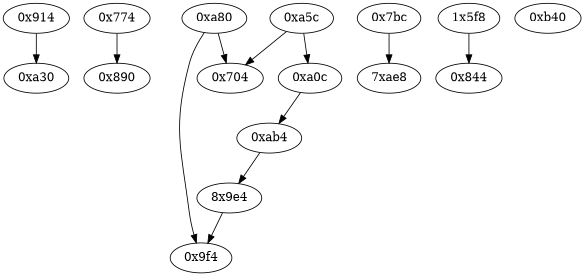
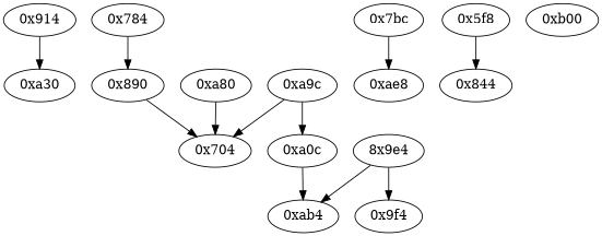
  strict digraph {
    "0xa30" [opcode="[u'ldr', u'ldr', u'ldr', u'add', u'str', u'ldr', u'ldr', u'ldr', u'add', u'sub', u'sub', u'mul', u'eor', u'and', u'ldr', u'ldr', u'mov', u'mov', u'cmp', u'mov']"]
-   "0x784" [opcode="[u'ldr', u'str', u'ldr', u'b']" label="0x774"]
+   "0x784" [opcode="[u'ldr', u'str', u'ldr', u'b']"]
    "0x890" [opcode="[u'ldr', u'mov', u'str', u'ldr', u'ldr', u'ldr', u'add', u'sub', u'sub', u'mul', u'mov', u'eor', u'and', u'ldr', u'mov', u'ldr', u'cmp', u'mov', u'teq', u'mov', u'mov', u'cmp', u'mov', u'mov', u'b']"]
    n4 [label="8x9e4" opcode="[u'ldrb', u'str', u'ldr', u'b']"]
    "0x9f4" [opcode="[u'ldr', u'ldr', u'mul', u'ldr', u'str', u'b']"]
    "0x704" [opcode="[u'ldr', u'ldr', u'bl', u'ldr', u'ldr', u'mvn', u'ldr', u'rsb', u'mvn', u'mul', u'eor', u'and', u'ldr', u'ldr', u'mov', u'mov', u'cmp', u'mov', u'b']"]
    "0xa0c" [opcode="[u'ldrb', u'ldr', u'rsb', u'sub', u'rsb', u'str', u'ldr', u'add', u'b']"]
    "0xab4" [opcode="[u'ldr', u'str', u'ldr', u'str', u'ldr', u'ldrb', u'strb', u'ldr', u'ldr', u'ldrb', u'cmp', u'mov', u'b']"]
    "0xa80" [opcode="[u'cmp', u'mov', u'mov', u'cmp', u'mov', u'mov', u'b']"]
    "0x914" [opcode="[u'ldr', u'ldr', u'ldr', u'ldr', u'ldr', u'ldr', u'ldr', u'ldr', u'ldr', u'ldr', u'ldr', u'ldr', u'mov', u'b']"]
    "0x7bc" [opcode="[u'ldr', u'ldr', u'ldr', u'str', u'ldr', u'ldr', u'rsb', u'mvn', u'mul', u'mvn', u'ldr', u'ldr', u'orr', u'mov', u'cmn', u'mov', u'cmp', u'mov', u'mov', u'mov', u'cmn', u'mov', u'mov', u'b']"]
-   "0xae8" [opcode="[u'mov', u'str', u'ldr']" label="7xae8"]
+   "0xae8" [opcode="[u'mov', u'str', u'ldr']"]
    "0x844" [opcode="[u'ldrb', u'ldrb', u'eor', u'tst', u'mov', u'mov', u'cmp', u'mov', u'mov', u'cmp', u'mov', u'b']"]
-   "0xb00" [opcode="[u'mov', u'sub', u'pop']" label="0xb40"]
-   "0xa9c" [opcode="[u'ldr', u'ldr', u'bl', u'mvn', u'mov', u'b']" label="0xa5c"]
-   "0x5f8" [opcode="[u'push', u'add', u'sub', u'str', u'ldr', u'mvn', u'ldr', u'rsb', u'mvn', u'mul', u'mov', u'mvn', u'ldr', u'orr', u'cmn', u'mov', u'mov', u'ldr', u'strb', u'cmp', u'mov', u'cmp', u'strb', u'ldr', u'ldr', u'mov', u'str', u'ldr', u'ldr', u'str', u'ldr', u'ldr', u'ldr', u'ldr', u'ldr', u'ldr', u'str', u'ldr', u'ldr', u'add', u'str', u'ldr', u'add', u'str', u'str', u'str', u'str', u'b']" label="1x5f8"]
+   "0xb00" [opcode="[u'mov', u'sub', u'pop']"]
+   "0xa9c" [opcode="[u'ldr', u'ldr', u'bl', u'mvn', u'mov', u'b']"]
+   "0x5f8" [opcode="[u'push', u'add', u'sub', u'str', u'ldr', u'mvn', u'ldr', u'rsb', u'mvn', u'mul', u'mov', u'mvn', u'ldr', u'orr', u'cmn', u'mov', u'mov', u'ldr', u'strb', u'cmp', u'mov', u'cmp', u'strb', u'ldr', u'ldr', u'mov', u'str', u'ldr', u'ldr', u'str', u'ldr', u'ldr', u'ldr', u'ldr', u'ldr', u'ldr', u'str', u'ldr', u'ldr', u'add', u'str', u'ldr', u'add', u'str', u'str', u'str', u'str', u'b']"]
    "0x784" -> "0x890"
+   "0x890" -> "0x704"
    n4 -> "0x9f4"
    "0xa0c" -> "0xab4"
-   "0xab4" -> n4
-   "0xa80" -> "0x9f4"
+   n4 -> "0xab4"
    "0xa80" -> "0x704"
    "0x914" -> "0xa30"
    "0x7bc" -> "0xae8"
    "0xa9c" -> "0x704"
    "0xa9c" -> "0xa0c"
    "0x5f8" -> "0x844"
  }
